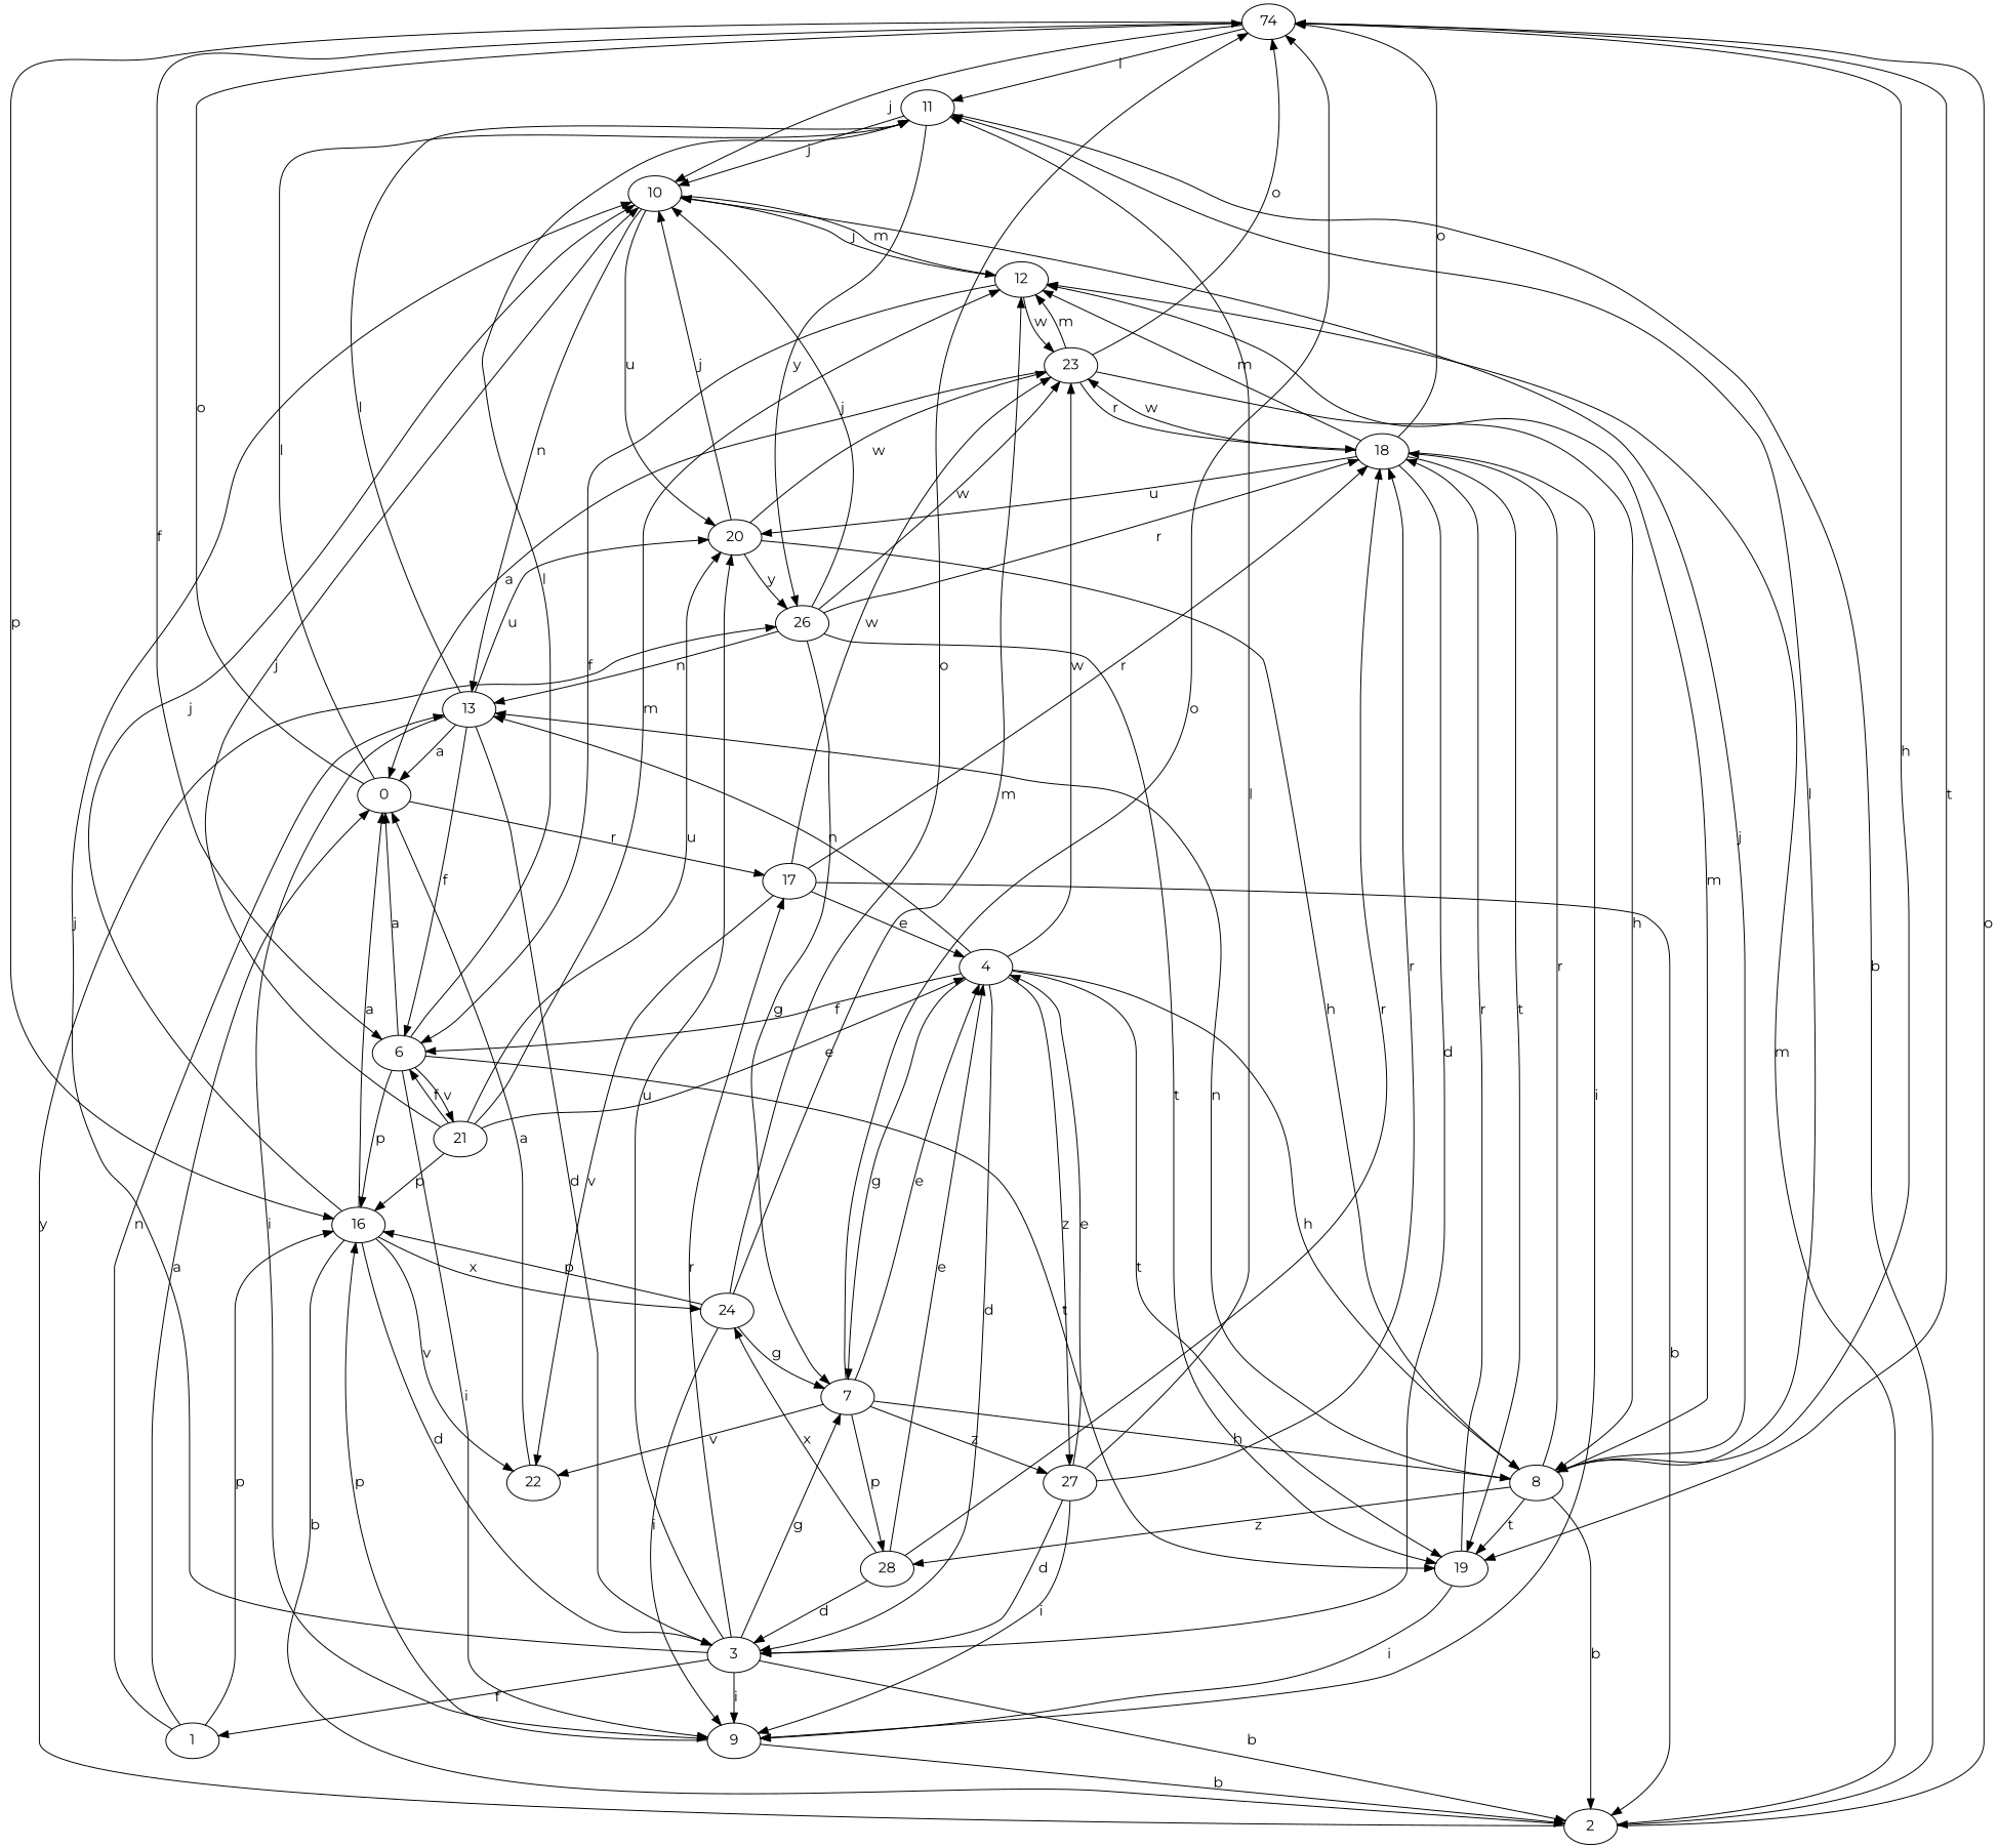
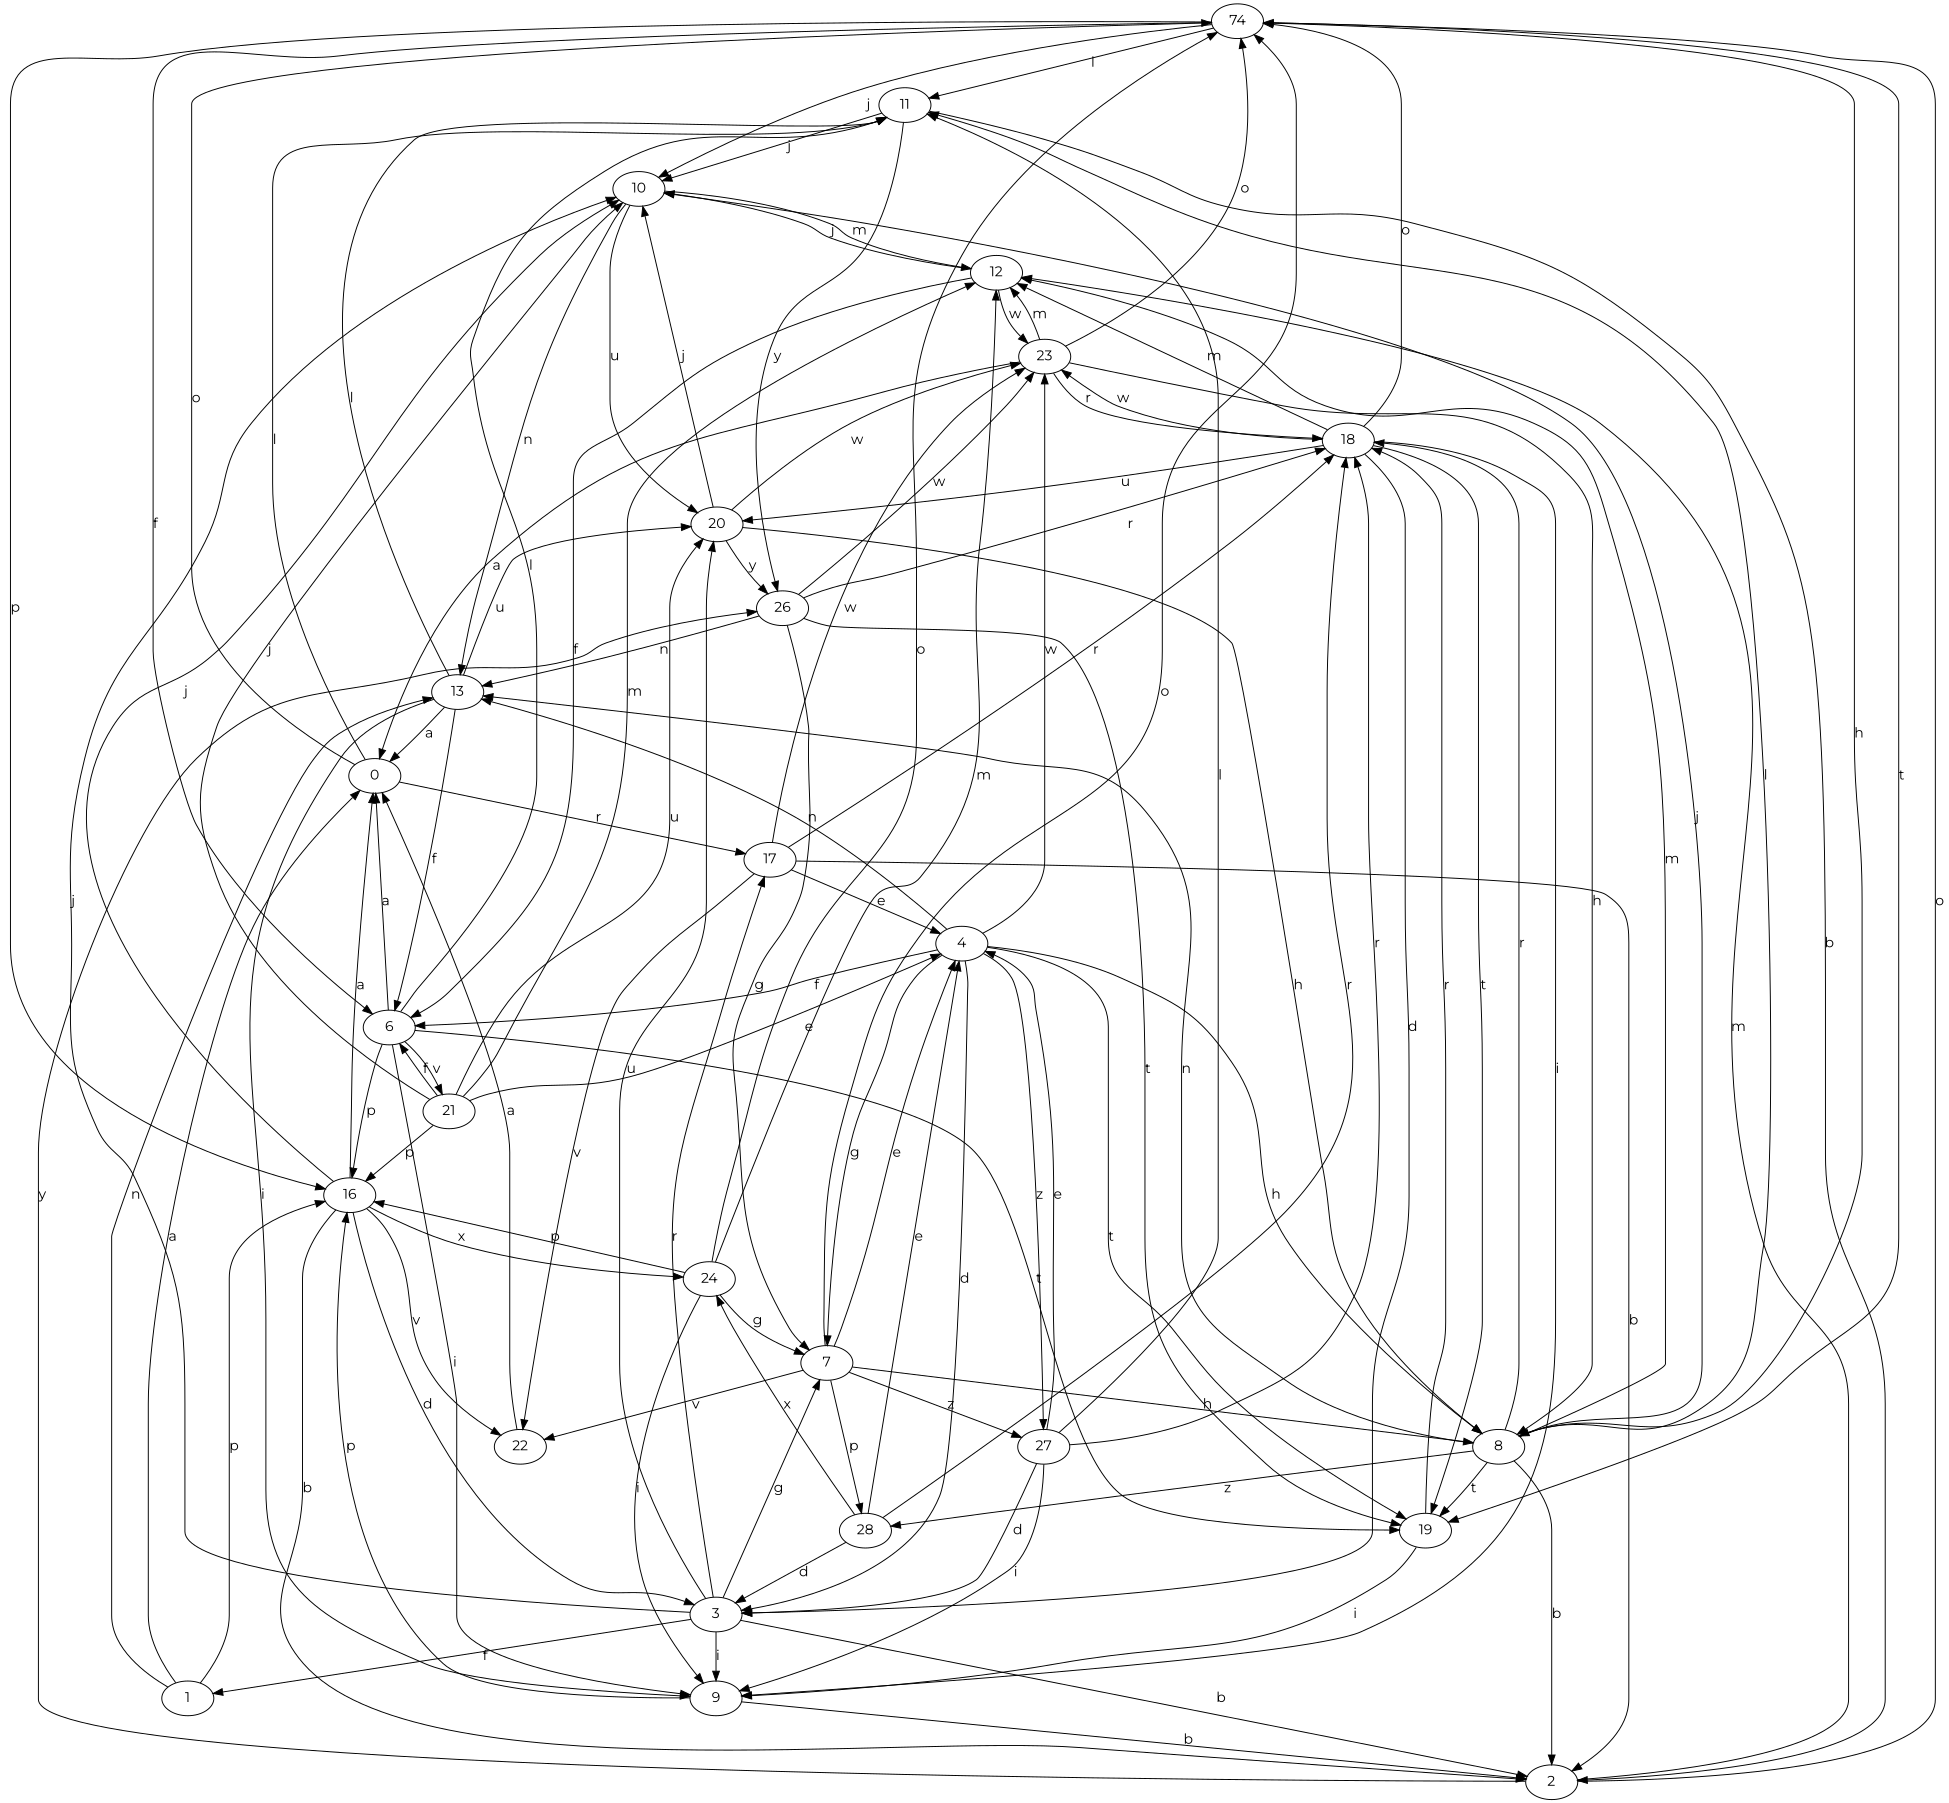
  strict digraph {
    fontname=Montserrat
    node [fontname=Montserrat]
    edge [fontname=Montserrat]
    n1 [label=74]
    0
    17
    11
    10
    6
    8
    19
    16
    2
    4
    23
    22
    18
    12
    26
    7
    13
    3
    n20 [label=1]
    9
    20
    27
    28
    21
    24
    n1 -> 11 [label=l]
    n1 -> 10 [label=j]
    n1 -> 6 [label=f]
    n1 -> 8 [label=h]
    n1 -> 19 [label=t]
    n1 -> 16 [label=p]
    0 -> n1 [label=o]
    0 -> 17 [label=r]
    0 -> 11 [label=l]
    17 -> 2 [label=b]
    17 -> 4 [label=e]
    17 -> 23 [label=w]
    17 -> 22 [label=v]
    17 -> 18 [label=r]
    11 -> 10 [label=j]
    11 -> 2 [label=b]
    11 -> 26 [label=y]
    10 -> 12 [label=m]
    10 -> 13 [label=n]
    10 -> 20 [label=u]
    6 -> 0 [label=a]
    6 -> 11 [label=l]
    6 -> 19 [label=t]
    6 -> 16 [label=p]
    6 -> 9 [label=i]
    6 -> 21 [label=v]
    8 -> 11 [label=l]
    8 -> 10 [label=j]
    8 -> 19 [label=t]
    8 -> 2 [label=b]
    8 -> 18 [label=r]
    8 -> 12 [label=m]
    8 -> 13 [label=n]
    8 -> 28 [label=z]
    19 -> 18 [label=r]
    19 -> 9 [label=i]
    16 -> 0 [label=a]
    16 -> 10 [label=j]
    16 -> 2 [label=b]
    16 -> 22 [label=v]
    16 -> 3 [label=d]
    16 -> 24 [label=x]
    2 -> n1 [label=o]
    2 -> 12 [label=m]
    2 -> 26 [label=y]
    4 -> 6 [label=f]
    4 -> 8 [label=h]
    4 -> 19 [label=t]
    4 -> 23 [label=w]
    4 -> 7 [label=g]
    4 -> 13 [label=n]
    4 -> 3 [label=d]
    4 -> 27 [label=z]
    23 -> n1 [label=o]
    23 -> 0 [label=a]
    23 -> 8 [label=h]
    23 -> 18 [label=r]
    23 -> 12 [label=m]
    22 -> 0 [label=a]
    18 -> n1 [label=o]
    18 -> 19 [label=t]
    18 -> 23 [label=w]
    18 -> 12 [label=m]
    18 -> 3 [label=d]
    18 -> 9 [label=i]
    18 -> 20 [label=u]
    12 -> 10 [label=j]
    12 -> 6 [label=f]
    12 -> 23 [label=w]
-   26 -> 10 [label=j]
    26 -> 19 [label=t]
    26 -> 23 [label=w]
    26 -> 18 [label=r]
    26 -> 7 [label=g]
    26 -> 13 [label=n]
    7 -> n1 [label=o]
    7 -> 8 [label=h]
    7 -> 4 [label=e]
    7 -> 22 [label=v]
    7 -> 27 [label=z]
    7 -> 28 [label=p]
    13 -> 0 [label=a]
    13 -> 11 [label=l]
    13 -> 6 [label=f]
-   13 -> 3 [label=d]
    13 -> 9 [label=i]
    13 -> 20 [label=u]
    3 -> 17 [label=r]
    3 -> 10 [label=j]
    3 -> 2 [label=b]
    3 -> 7 [label=g]
    3 -> n20 [label=f]
    3 -> 9 [label=i]
    3 -> 20 [label=u]
    n20 -> 0 [label=a]
    n20 -> 16 [label=p]
    n20 -> 13 [label=n]
    9 -> 16 [label=p]
    9 -> 2 [label=b]
    20 -> 10 [label=j]
    20 -> 8 [label=h]
    20 -> 23 [label=w]
    20 -> 26 [label=y]
    27 -> 11 [label=l]
    27 -> 4 [label=e]
    27 -> 18 [label=r]
    27 -> 3 [label=d]
    27 -> 9 [label=i]
    28 -> 4 [label=e]
    28 -> 18 [label=r]
    28 -> 3 [label=d]
    28 -> 24 [label=x]
    21 -> 10 [label=j]
    21 -> 6 [label=f]
    21 -> 16 [label=p]
    21 -> 4 [label=e]
    21 -> 12 [label=m]
    21 -> 20 [label=u]
    24 -> n1 [label=o]
    24 -> 16 [label=p]
    24 -> 12 [label=m]
    24 -> 7 [label=g]
    24 -> 9 [label=i]
  }
